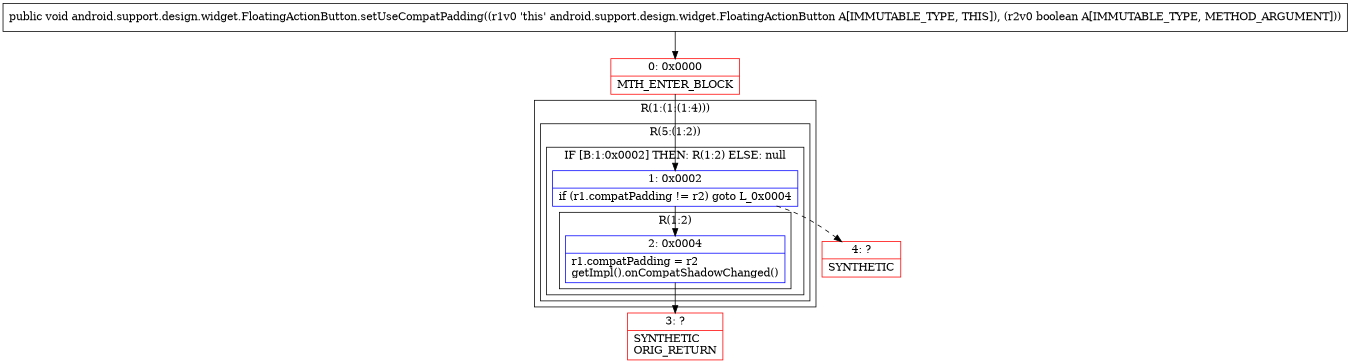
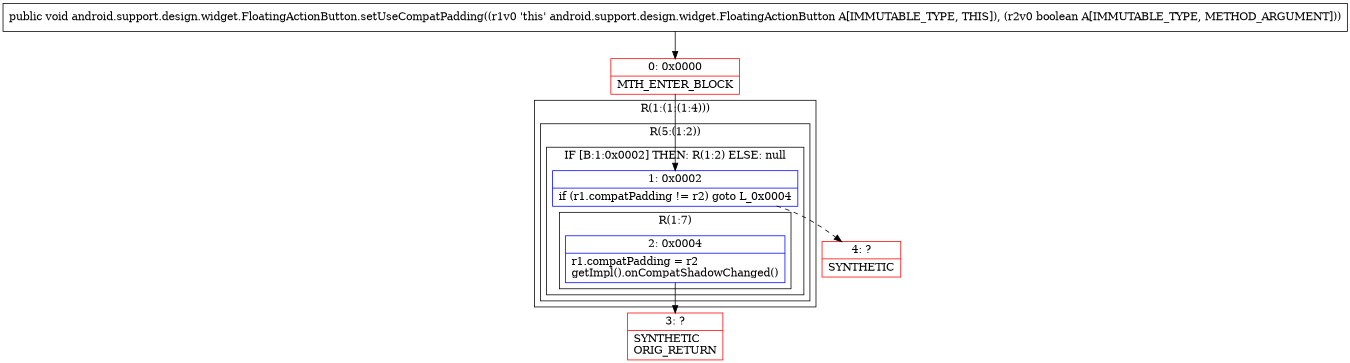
  digraph {
    node [color=red shape=record]
    n1 [color=blue label="{2\:\ 0x0004|r1.compatPadding = r2\lgetImpl().onCompatShadowChanged()\l}"]
    n2 [color=blue label="{1\:\ 0x0002|if (r1.compatPadding != r2) goto L_0x0004\l}"]
    n3 [label="{3\:\ ?|SYNTHETIC\lORIG_RETURN\l}"]
    n4 [label="{4\:\ ?|SYNTHETIC\l}"]
    n5 [label="{0\:\ 0x0000|MTH_ENTER_BLOCK\l}"]
    n6 [label="{public void android.support.design.widget.FloatingActionButton.setUseCompatPadding((r1v0 'this' android.support.design.widget.FloatingActionButton A[IMMUTABLE_TYPE, THIS]), (r2v0 boolean A[IMMUTABLE_TYPE, METHOD_ARGUMENT])) }" color=""]
    subgraph cluster_1 {
      label="R(1:(1:(1:4)))"
      subgraph cluster_2 {
        label="R(5:(1:2))"
        subgraph cluster_3 {
          label="IF [B:1:0x0002] THEN: R(1:2) ELSE: null"
          n2
          subgraph cluster_4 {
-           label="R(1:2)"
+           label="R(1:7)"
            n1
          }
        }
      }
    }
    n1 -> n3
-   n2 -> n1
    n2 -> n4 [style=dashed]
    n5 -> n2
    n6 -> n5
  }
